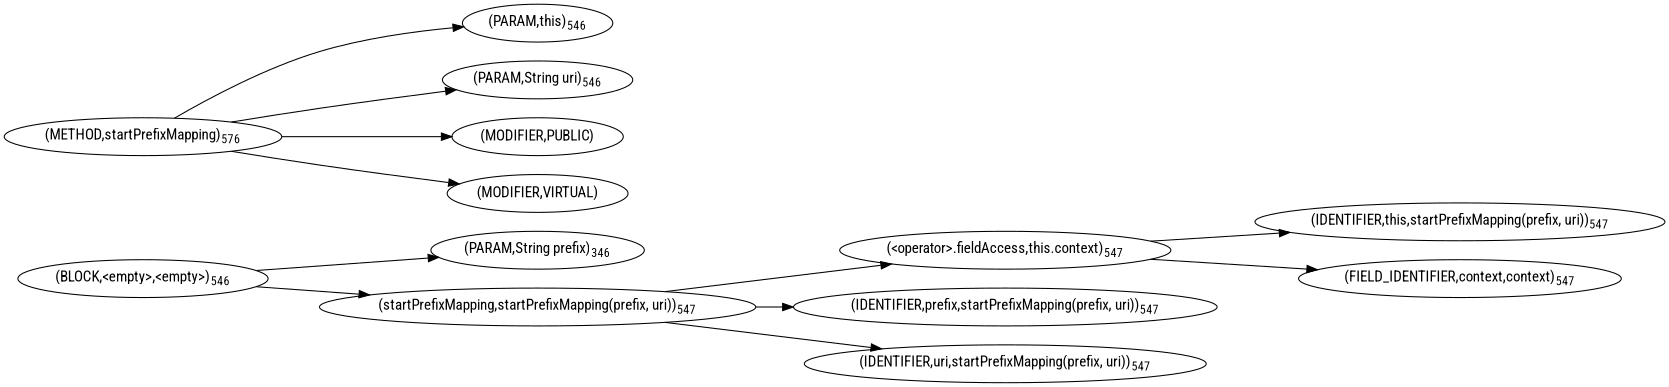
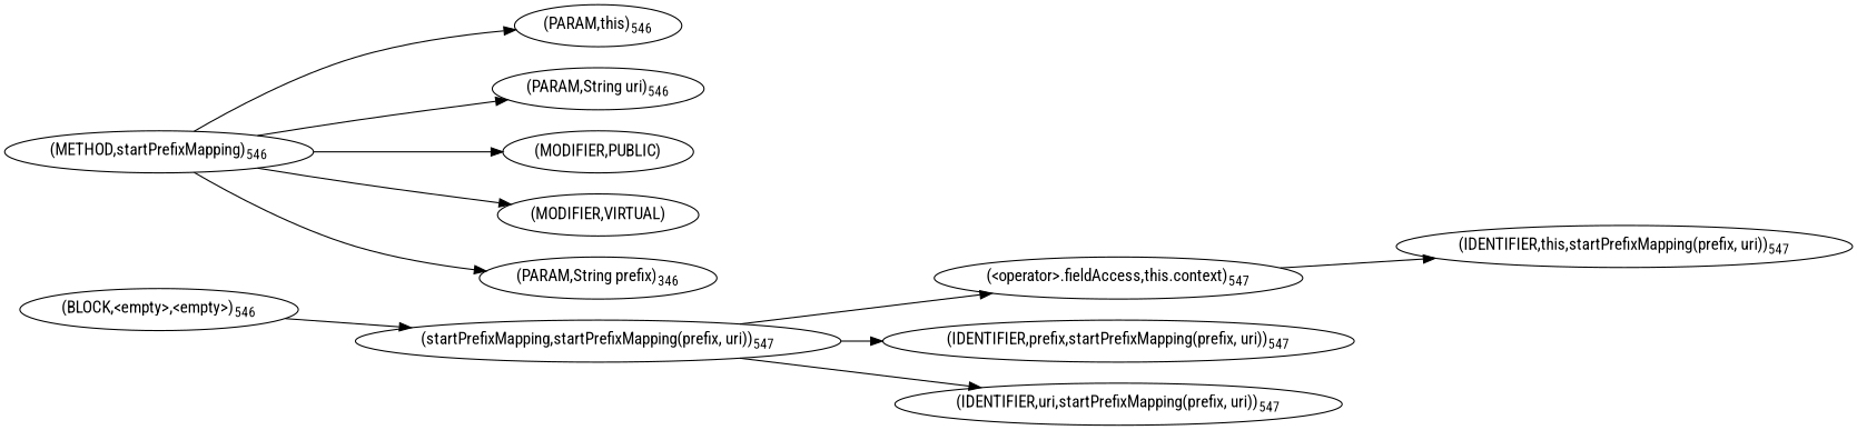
  digraph {
    fontname="Roboto Condensed"
    rankdir=LR
    node [fontname="Roboto Condensed"]
    edge [fontname="Roboto Condensed"]
-   n1 [label=<(METHOD,startPrefixMapping)<SUB>576</SUB>>]
+   n1 [label=<(METHOD,startPrefixMapping)<SUB>546</SUB>>]
    n2 [label=<(PARAM,this)<SUB>546</SUB>>]
    n3 [label=<(PARAM,String prefix)<SUB>346</SUB>>]
    n4 [label=<(PARAM,String uri)<SUB>546</SUB>>]
    n5 [label=<(MODIFIER,PUBLIC)>]
    n6 [label=<(MODIFIER,VIRTUAL)>]
    n7 [label=<(BLOCK,&lt;empty&gt;,&lt;empty&gt;)<SUB>546</SUB>>]
    n8 [label=<(startPrefixMapping,startPrefixMapping(prefix, uri))<SUB>547</SUB>>]
    n9 [label=<(&lt;operator&gt;.fieldAccess,this.context)<SUB>547</SUB>>]
    n10 [label=<(IDENTIFIER,prefix,startPrefixMapping(prefix, uri))<SUB>547</SUB>>]
    n11 [label=<(IDENTIFIER,uri,startPrefixMapping(prefix, uri))<SUB>547</SUB>>]
    n12 [label=<(IDENTIFIER,this,startPrefixMapping(prefix, uri))<SUB>547</SUB>>]
-   n13 [label=<(FIELD_IDENTIFIER,context,context)<SUB>547</SUB>>]
    n1 -> n2
-   n7 -> n3
+   n1 -> n3
    n1 -> n4
    n1 -> n5
    n1 -> n6
    n7 -> n8
    n8 -> n9
    n8 -> n10
    n8 -> n11
    n9 -> n12
-   n9 -> n13
  }
